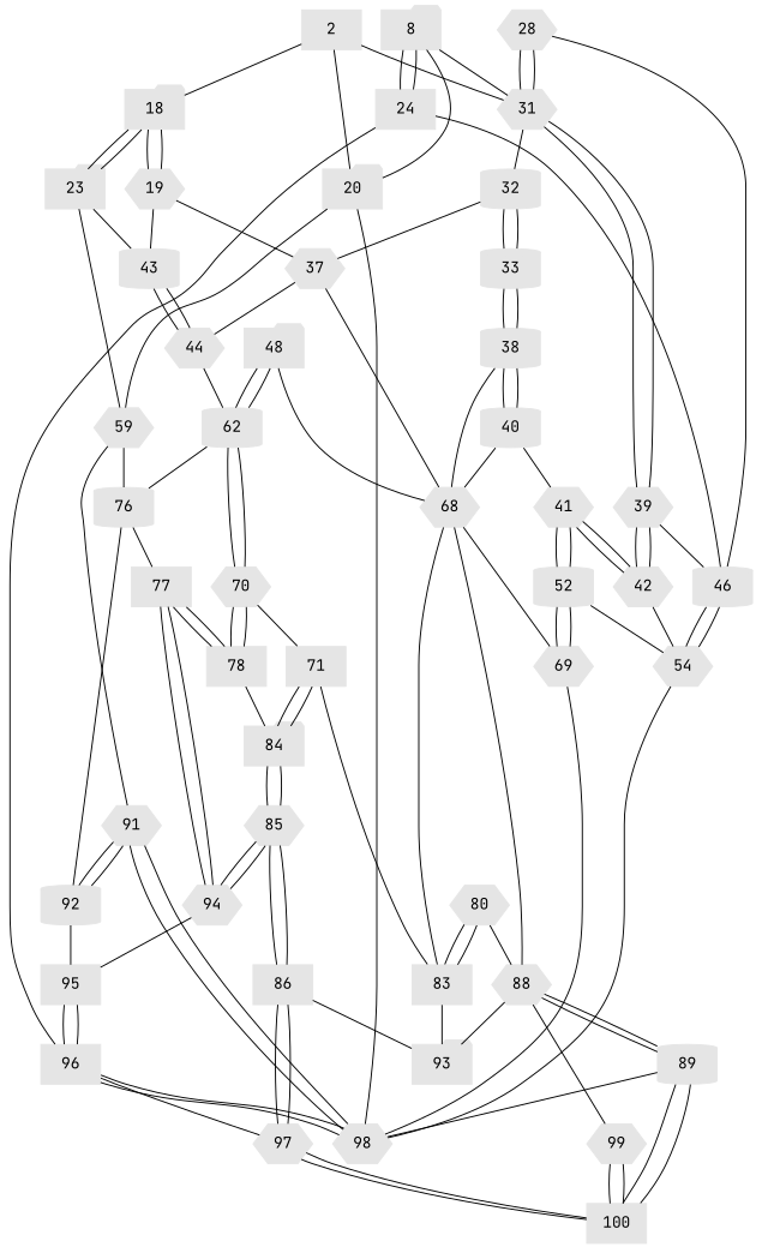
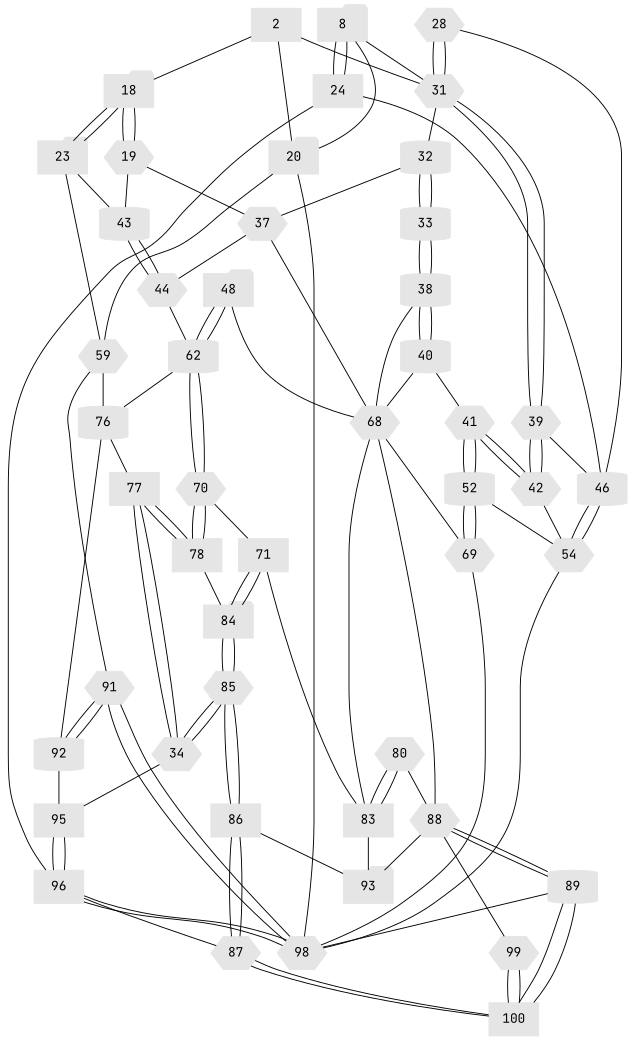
  graph {
    fontname="JetBrains Mono"
    node [color=gray90 fontname="JetBrains Mono" shape=hexagon style=filled]
    edge [fontname="JetBrains Mono"]
    2 [shape=box super="+1"]
    18 [shape=folder super="+15+9"]
    20 [shape=folder super="+3"]
    31 [super="+17+7+5"]
    19 [super="+10"]
    23 [shape=folder]
    59 [super="+21+22"]
    98 [super="+65"]
    32 [shape=cylinder super="+12+16"]
    39
    8 [shape=folder super="+4"]
    24 [shape=box]
    46 [shape=cylinder super="+30"]
    96 [shape=box]
    n15 [label=37 super="+34"]
    43 [shape=cylinder super="+25"]
    44 [super="+35+26"]
    68 [super="+56+37"]
    76 [shape=cylinder super="+64"]
    91 [super="+90"]
    54 [super="+53+45"]
    28
    33 [shape=cylinder]
    42
    38 [shape=cylinder]
    40 [shape=cylinder]
    62 [shape=cylinder super="+61+51+47"]
    69
    83 [shape=box super="+72+73"]
    88 [super="+82+81"]
    41
    52 [shape=cylinder]
    70
    48 [shape=folder]
    77 [shape=box]
    92 [shape=cylinder super="+79+75+74"]
    71 [shape=box]
    78 [shape=box]
    93 [shape=folder super="+87"]
    89 [shape=cylinder]
    99
    84 [shape=folder]
    85
-   94
+   94 [label=34]
    95 [shape=box]
    80
    86 [shape=box]
-   97
+   97 [label=87]
    100 [shape=box]
    2 -- 18
    2 -- 20
    2 -- 31
    18 -- 19 [weight=2]
    18 -- 19
    18 -- 23
    18 -- 23
    20 -- 59
    20 -- 98
    31 -- 32 [weight=2]
    31 -- 39
    31 -- 39
    19 -- n15
    19 -- 43
    23 -- 59
    23 -- 43
    59 -- 76 [weight=2]
    59 -- 91
    32 -- n15 [weight=2]
    32 -- 33 [weight=2]
    32 -- 33
    39 -- 46
    39 -- 42
    39 -- 42
    8 -- 20
    8 -- 31
    8 -- 24 [weight=2]
    8 -- 24
    24 -- 46
    24 -- 96
    46 -- 54 [weight=2]
    46 -- 54
    96 -- 98
    96 -- 98
    96 -- 97
    n15 -- 44 [weight=2]
    n15 -- 68
    43 -- 44 [weight=2]
    43 -- 44
    44 -- 62
    68 -- 69
    68 -- 83
    68 -- 88
    76 -- 77
    76 -- 92 [weight=2]
    91 -- 98 [weight=2]
    91 -- 98
    91 -- 92 [weight=3]
    91 -- 92
    54 -- 98
    28 -- 31 [weight=2]
    28 -- 31
    28 -- 46
    33 -- 38
    33 -- 38
    42 -- 54
    38 -- 68
    38 -- 40
    38 -- 40
    40 -- 68
    40 -- 41
    62 -- 76 [weight=2]
    62 -- 70
    62 -- 70
    69 -- 98
    83 -- 93
    88 -- 93
    88 -- 89
    88 -- 89
    88 -- 99
    41 -- 42
    41 -- 42
    41 -- 52
    41 -- 52
    52 -- 54
    52 -- 69
    52 -- 69
    70 -- 71
    70 -- 78
    70 -- 78
    48 -- 68
    48 -- 62 [weight=2]
    48 -- 62
    77 -- 78
    77 -- 78
    77 -- 94
    77 -- 94
    92 -- 95
    71 -- 83
    71 -- 84
    71 -- 84
    78 -- 84
    89 -- 98
    89 -- 100
    89 -- 100
    99 -- 100
    99 -- 100
    84 -- 85
    84 -- 85
    85 -- 94
    85 -- 94
    85 -- 86
    85 -- 86
    94 -- 95
    95 -- 96
    95 -- 96
    80 -- 83 [weight=2]
    80 -- 83
    80 -- 88
    86 -- 93
    86 -- 97
    86 -- 97
    97 -- 100
    97 -- 100
  }
